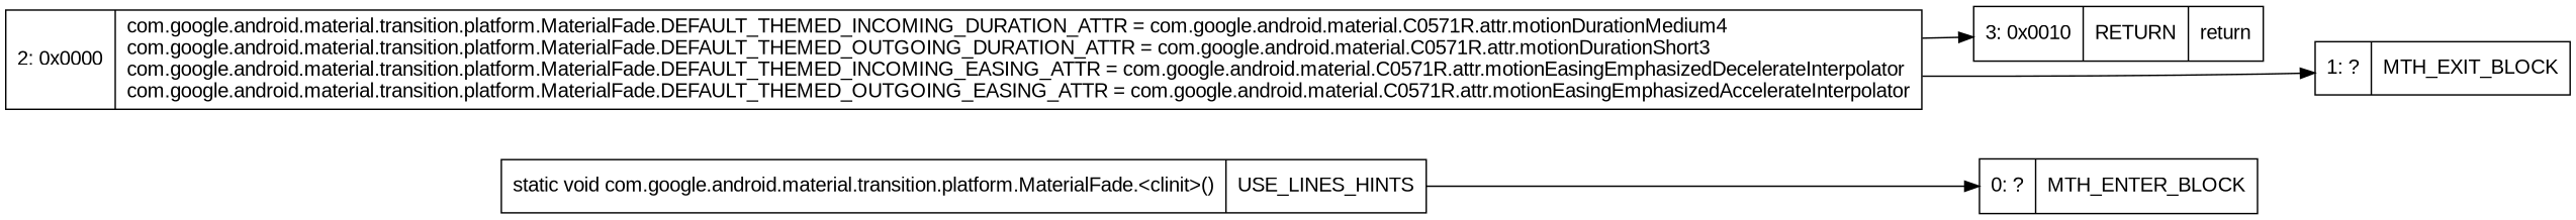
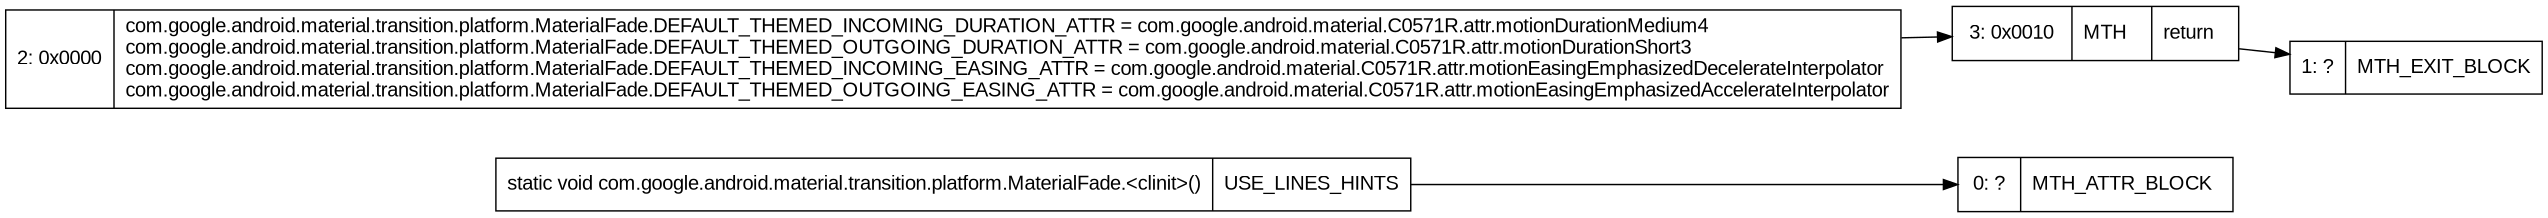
  digraph {
    fontname="Liberation Sans"
    rankdir=LR
    node [fontname="Liberation Sans" shape=record]
    edge [fontname="Liberation Sans"]
-   n1 [label="{0\:\ ?|MTH_ENTER_BLOCK\l}"]
+   n1 [label="{0\:\ ?|MTH_ATTR_BLOCK\l}"]
    n2 [label="{2\:\ 0x0000|com.google.android.material.transition.platform.MaterialFade.DEFAULT_THEMED_INCOMING_DURATION_ATTR = com.google.android.material.C0571R.attr.motionDurationMedium4\lcom.google.android.material.transition.platform.MaterialFade.DEFAULT_THEMED_OUTGOING_DURATION_ATTR = com.google.android.material.C0571R.attr.motionDurationShort3\lcom.google.android.material.transition.platform.MaterialFade.DEFAULT_THEMED_INCOMING_EASING_ATTR = com.google.android.material.C0571R.attr.motionEasingEmphasizedDecelerateInterpolator\lcom.google.android.material.transition.platform.MaterialFade.DEFAULT_THEMED_OUTGOING_EASING_ATTR = com.google.android.material.C0571R.attr.motionEasingEmphasizedAccelerateInterpolator\l}"]
-   n3 [label="{3\:\ 0x0010|RETURN\l|return\l}"]
+   n3 [label="{3\:\ 0x0010|MTH\l|return\l}"]
    n4 [label="{1\:\ ?|MTH_EXIT_BLOCK\l}"]
    n5 [label="{static void com.google.android.material.transition.platform.MaterialFade.\<clinit\>()  | USE_LINES_HINTS\l}"]
    n2 -> n3
-   n2 -> n4
+   n3 -> n4
    n5 -> n1
  }
